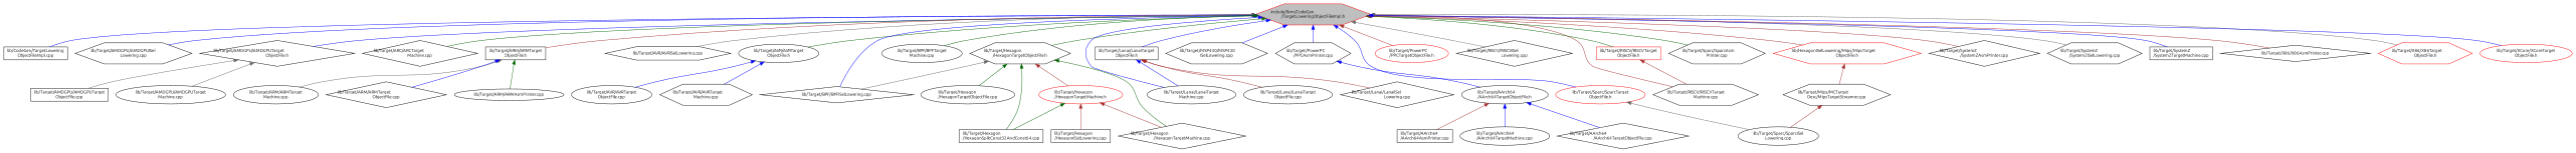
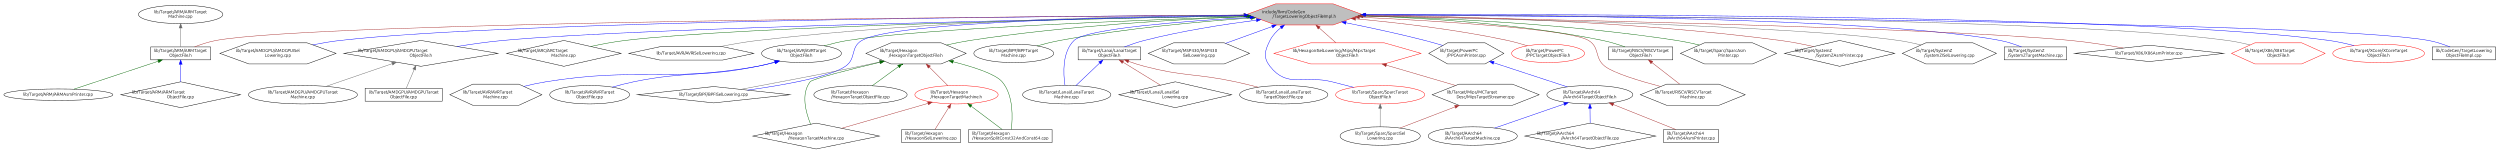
  digraph {
    fontname=Ubuntu
    node [color=black fontname=Ubuntu fontsize=10 shape=ellipse]
    edge [color=blue dir=back fontname=Ubuntu fontsize=10 labelfontname=Helvetica labelfontsize=10 style=solid]
    n1 [color=red fillcolor=grey75 fontcolor=black height=0.2 label="include/llvm/CodeGen\l/TargetLoweringObjectFileImpl.h" shape=hexagon style=filled width=0.4]
    n2 [height=0.2 label="lib/CodeGen/TargetLowering\lObjectFileImpl.cpp" shape=box width=0.4]
    n3 [height=0.2 label="lib/Target/AMDGPU/AMDGPUISel\lLowering.cpp" shape=hexagon width=0.4]
    n4 [height=0.2 label="lib/Target/AMDGPU/AMDGPUTarget\lObjectFile.h" shape=diamond width=0.4]
    n5 [height=0.2 label="lib/Target/ARC/ARCTarget\lMachine.cpp" shape=diamond width=0.4]
    n6 [height=0.2 label="lib/Target/ARM/ARMTarget\lObjectFile.h" shape=box width=0.4]
    n7 [height=0.2 label="lib/Target/AVR/AVRISelLowering.cpp" shape=hexagon width=0.4]
    n8 [height=0.2 label="lib/Target/AVR/AVRTarget\lObjectFile.h" width=0.4]
    n9 [height=0.2 label="lib/Target/BPF/BPFISelLowering.cpp" shape=diamond width=0.4]
    n10 [height=0.2 label="lib/Target/BPF/BPFTarget\lMachine.cpp" width=0.4]
    n11 [height=0.2 label="lib/Target/Hexagon\l/HexagonTargetObjectFile.h" shape=hexagon width=0.4]
    n12 [height=0.2 label="lib/Target/Lanai/LanaiTarget\lMachine.cpp" width=0.4]
    n13 [height=0.2 label="lib/Target/Lanai/LanaiTarget\lObjectFile.h" shape=box width=0.4]
    n14 [height=0.2 label="lib/Target/MSP430/MSP430\lISelLowering.cpp" shape=hexagon width=0.4]
    n15 [color=red height=0.2 label="lib/HexagonISelLowering/Mips/MipsTarget\lObjectFile.h" shape=hexagon width=0.4]
    n16 [height=0.2 label="lib/Target/PowerPC\l/PPCAsmPrinter.cpp" shape=hexagon width=0.4]
    n17 [color=red height=0.2 label="lib/Target/PowerPC\l/PPCTargetObjectFile.h" width=0.4]
-   n18 [height=0.2 label="lib/Target/RISCV/RISCVISel\lLowering.cpp" shape=diamond width=0.4]
    n19 [height=0.2 label="lib/Target/RISCV/RISCVTarget\lMachine.cpp" shape=hexagon width=0.4]
-   n20 [color=red height=0.2 label="lib/Target/RISCV/RISCVTarget\lObjectFile.h" shape=box width=0.4]
+   n20 [height=0.2 label="lib/Target/RISCV/RISCVTarget\lObjectFile.h" shape=box width=0.4]
    n21 [height=0.2 label="lib/Target/Sparc/SparcAsm\lPrinter.cpp" shape=hexagon width=0.4]
    n22 [color=red height=0.2 label="lib/Target/Sparc/SparcTarget\lObjectFile.h" width=0.4]
    n23 [height=0.2 label="lib/Target/SystemZ\l/SystemZAsmPrinter.cpp" shape=diamond width=0.4]
    n24 [height=0.2 label="lib/Target/SystemZ\l/SystemZISelLowering.cpp" shape=hexagon width=0.4]
    n25 [height=0.2 label="lib/Target/SystemZ\l/SystemZTargetMachine.cpp" shape=box width=0.4]
    n26 [height=0.2 label="lib/Target/X86/X86AsmPrinter.cpp" shape=diamond width=0.4]
    n27 [color=red height=0.2 label="lib/Target/X86/X86Target\lObjectFile.h" shape=hexagon width=0.4]
    n28 [color=red height=0.2 label="lib/Target/XCore/XCoreTarget\lObjectFile.h" width=0.4]
    n29 [height=0.2 label="lib/Target/AArch64\l/AArch64TargetObjectFile.h" width=0.4]
    n30 [height=0.2 label="lib/Target/AArch64\l/AArch64AsmPrinter.cpp" shape=box width=0.4]
    n31 [height=0.2 label="lib/Target/AArch64\l/AArch64TargetMachine.cpp" width=0.4]
    n32 [height=0.2 label="lib/Target/AArch64\l/AArch64TargetObjectFile.cpp" shape=diamond width=0.4]
    n33 [height=0.2 label="lib/Target/AMDGPU/AMDGPUTarget\lMachine.cpp" width=0.4]
    n34 [height=0.2 label="lib/Target/AMDGPU/AMDGPUTarget\lObjectFile.cpp" shape=box width=0.4]
    n35 [height=0.2 label="lib/Target/ARM/ARMAsmPrinter.cpp" width=0.4]
    n36 [height=0.2 label="lib/Target/ARM/ARMTarget\lMachine.cpp" width=0.4]
    n37 [height=0.2 label="lib/Target/ARM/ARMTarget\lObjectFile.cpp" shape=diamond width=0.4]
    n38 [height=0.2 label="lib/Target/AVR/AVRTarget\lMachine.cpp" shape=hexagon width=0.4]
    n39 [height=0.2 label="lib/Target/AVR/AVRTarget\lObjectFile.cpp" width=0.4]
    n40 [height=0.2 label="lib/Target/Hexagon\l/HexagonSplitConst32AndConst64.cpp" shape=box width=0.4]
    n41 [height=0.2 label="lib/Target/Hexagon\l/HexagonTargetMachine.cpp" shape=diamond width=0.4]
    n42 [color=red height=0.2 label="lib/Target/Hexagon\l/HexagonTargetMachine.h" width=0.4]
    n43 [height=0.2 label="lib/Target/Hexagon\l/HexagonTargetObjectFile.cpp" width=0.4]
    n44 [height=0.2 label="lib/Target/Lanai/LanaiISel\lLowering.cpp" shape=diamond width=0.4]
-   n45 [height=0.2 label="lib/Target/Lanai/LanaiTarget\lObjectFile.cpp" width=0.4]
+   n45 [height=0.2 label="lib/Target/Lanai/LanaiTarget\lTargetObjectFile.cpp" width=0.4]
    n46 [height=0.2 label="lib/Target/Mips/MCTarget\lDesc/MipsTargetStreamer.cpp" shape=hexagon width=0.4]
    n47 [height=0.2 label="lib/Target/Sparc/SparcISel\lLowering.cpp" width=0.4]
    n48 [height=0.2 label="lib/Target/Hexagon\l/HexagonISelLowering.cpp" shape=box width=0.4]
    n1 -> n2
    n1 -> n3
    n1 -> n4
    n1 -> n5 [color=darkgreen]
    n1 -> n6 [color=brown]
    n1 -> n7 [color=gray40]
    n1 -> n8 [color=darkgreen]
    n1 -> n9
    n1 -> n10 [color=darkgreen]
    n1 -> n11 [color=darkgreen]
    n1 -> n12
    n1 -> n13
    n1 -> n14
    n1 -> n15 [color=brown]
    n1 -> n16
    n1 -> n17 [color=brown]
-   n1 -> n18 [color=gray40]
    n1 -> n19 [color=brown]
    n1 -> n20 [color=darkgreen]
    n1 -> n21 [color=darkgreen]
    n1 -> n22
    n1 -> n23 [color=brown]
    n1 -> n24 [color=gray40]
    n1 -> n25
    n1 -> n26 [color=brown]
    n1 -> n27 [color=gray40]
    n1 -> n28
    n4 -> n33 [color=gray40]
    n4 -> n34 [color=gray40]
    n6 -> n35 [color=darkgreen]
-   n6 -> n36 [color=gray40]
+   n36 -> n6 [color=gray40]
    n6 -> n37
    n8 -> n38
    n8 -> n39
    n11 -> n9 [color=gray40]
    n11 -> n40 [color=darkgreen]
    n11 -> n41 [color=darkgreen]
    n11 -> n42 [color=brown]
    n11 -> n43 [color=darkgreen]
    n13 -> n12
    n13 -> n44 [color=brown]
    n13 -> n45 [color=brown]
    n15 -> n46 [color=brown]
    n16 -> n29
    n20 -> n19 [color=brown]
    n22 -> n47 [color=gray40]
    n29 -> n30 [color=brown]
    n29 -> n31
    n29 -> n32
    n42 -> n40 [color=darkgreen]
    n42 -> n41 [color=brown]
    n42 -> n48 [color=brown]
    n46 -> n47 [color=brown]
  }
